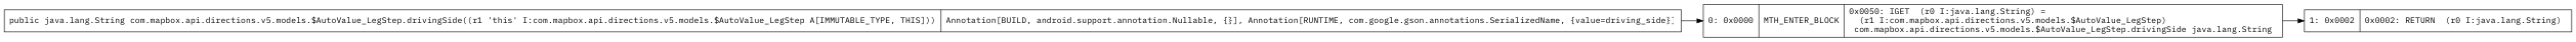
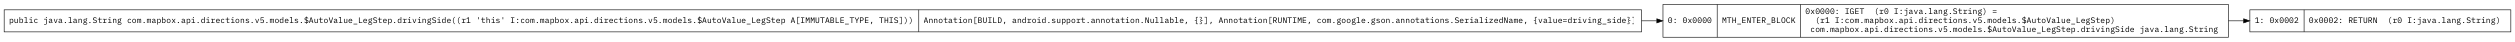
  digraph {
    rankdir=LR
    fontname="IBM Plex Mono"
    node [shape=record fontname="IBM Plex Mono"]
    edge [fontname="IBM Plex Mono"]
-   n1 [label="{0\:\ 0x0000|MTH_ENTER_BLOCK\l|0x0050: IGET  (r0 I:java.lang.String) = \l  (r1 I:com.mapbox.api.directions.v5.models.$AutoValue_LegStep)\l com.mapbox.api.directions.v5.models.$AutoValue_LegStep.drivingSide java.lang.String \l}"]
+   n1 [label="{0\:\ 0x0000|MTH_ENTER_BLOCK\l|0x0000: IGET  (r0 I:java.lang.String) = \l  (r1 I:com.mapbox.api.directions.v5.models.$AutoValue_LegStep)\l com.mapbox.api.directions.v5.models.$AutoValue_LegStep.drivingSide java.lang.String \l}"]
    n2 [label="{1\:\ 0x0002|0x0002: RETURN  (r0 I:java.lang.String) \l}"]
    n3 [label="{public java.lang.String com.mapbox.api.directions.v5.models.$AutoValue_LegStep.drivingSide((r1 'this' I:com.mapbox.api.directions.v5.models.$AutoValue_LegStep A[IMMUTABLE_TYPE, THIS]))  | Annotation[BUILD, android.support.annotation.Nullable, \{\}], Annotation[RUNTIME, com.google.gson.annotations.SerializedName, \{value=driving_side\}]\l}"]
    n1 -> n2
    n3 -> n1
  }
